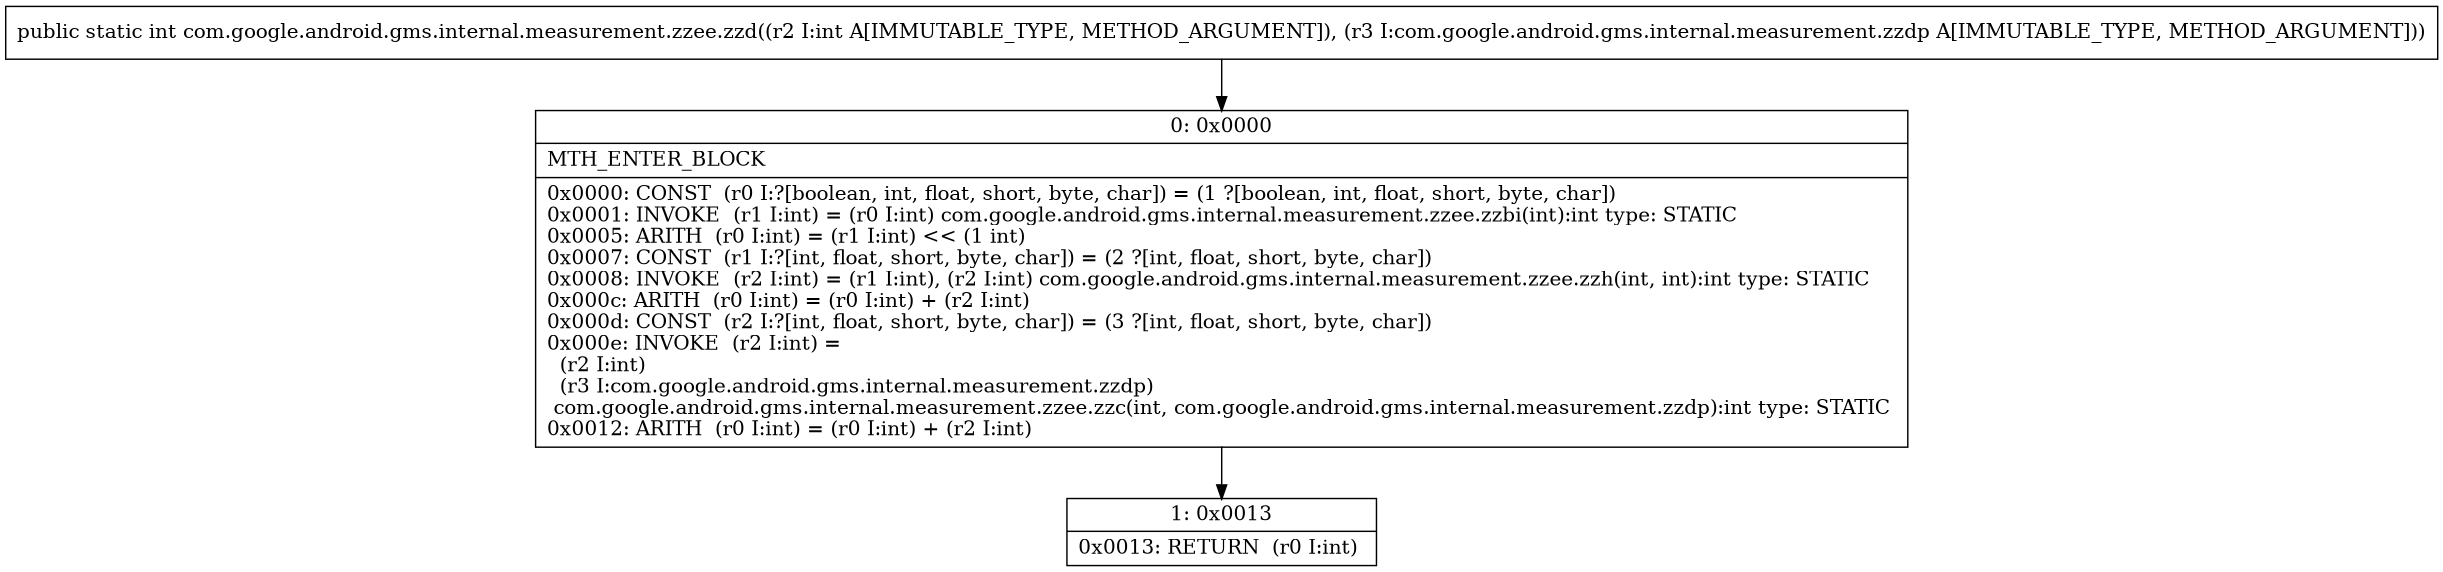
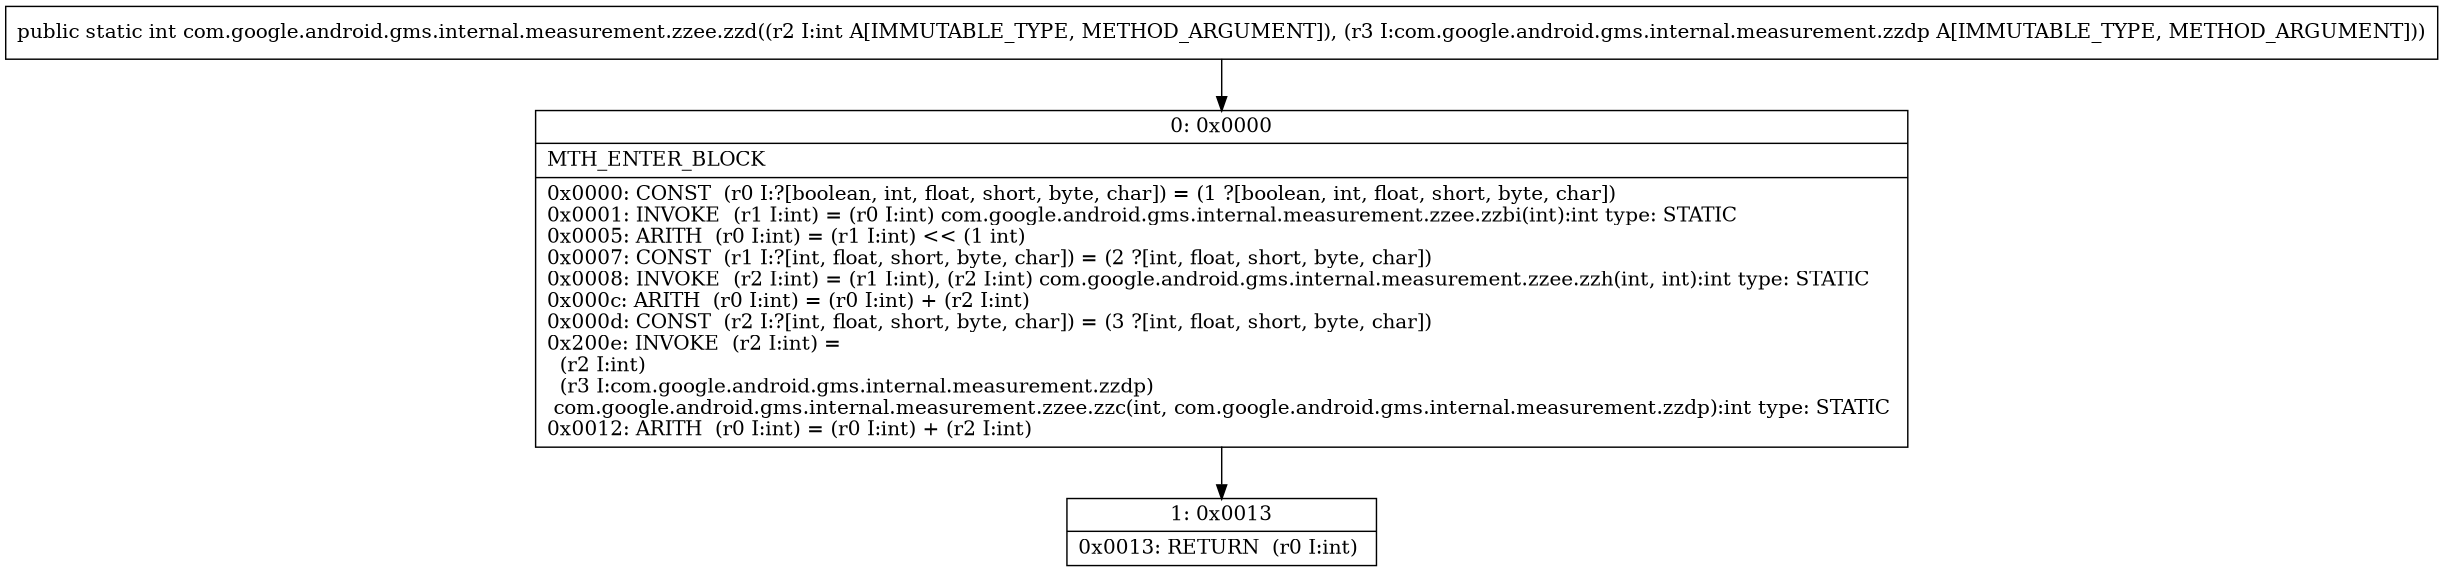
  digraph {
    node [shape=record]
-   n1 [label="{0\:\ 0x0000|MTH_ENTER_BLOCK\l|0x0000: CONST  (r0 I:?[boolean, int, float, short, byte, char]) = (1 ?[boolean, int, float, short, byte, char]) \l0x0001: INVOKE  (r1 I:int) = (r0 I:int) com.google.android.gms.internal.measurement.zzee.zzbi(int):int type: STATIC \l0x0005: ARITH  (r0 I:int) = (r1 I:int) \<\< (1 int) \l0x0007: CONST  (r1 I:?[int, float, short, byte, char]) = (2 ?[int, float, short, byte, char]) \l0x0008: INVOKE  (r2 I:int) = (r1 I:int), (r2 I:int) com.google.android.gms.internal.measurement.zzee.zzh(int, int):int type: STATIC \l0x000c: ARITH  (r0 I:int) = (r0 I:int) + (r2 I:int) \l0x000d: CONST  (r2 I:?[int, float, short, byte, char]) = (3 ?[int, float, short, byte, char]) \l0x000e: INVOKE  (r2 I:int) = \l  (r2 I:int)\l  (r3 I:com.google.android.gms.internal.measurement.zzdp)\l com.google.android.gms.internal.measurement.zzee.zzc(int, com.google.android.gms.internal.measurement.zzdp):int type: STATIC \l0x0012: ARITH  (r0 I:int) = (r0 I:int) + (r2 I:int) \l}"]
+   n1 [label="{0\:\ 0x0000|MTH_ENTER_BLOCK\l|0x0000: CONST  (r0 I:?[boolean, int, float, short, byte, char]) = (1 ?[boolean, int, float, short, byte, char]) \l0x0001: INVOKE  (r1 I:int) = (r0 I:int) com.google.android.gms.internal.measurement.zzee.zzbi(int):int type: STATIC \l0x0005: ARITH  (r0 I:int) = (r1 I:int) \<\< (1 int) \l0x0007: CONST  (r1 I:?[int, float, short, byte, char]) = (2 ?[int, float, short, byte, char]) \l0x0008: INVOKE  (r2 I:int) = (r1 I:int), (r2 I:int) com.google.android.gms.internal.measurement.zzee.zzh(int, int):int type: STATIC \l0x000c: ARITH  (r0 I:int) = (r0 I:int) + (r2 I:int) \l0x000d: CONST  (r2 I:?[int, float, short, byte, char]) = (3 ?[int, float, short, byte, char]) \l0x200e: INVOKE  (r2 I:int) = \l  (r2 I:int)\l  (r3 I:com.google.android.gms.internal.measurement.zzdp)\l com.google.android.gms.internal.measurement.zzee.zzc(int, com.google.android.gms.internal.measurement.zzdp):int type: STATIC \l0x0012: ARITH  (r0 I:int) = (r0 I:int) + (r2 I:int) \l}"]
    n2 [label="{1\:\ 0x0013|0x0013: RETURN  (r0 I:int) \l}"]
    n3 [label="{public static int com.google.android.gms.internal.measurement.zzee.zzd((r2 I:int A[IMMUTABLE_TYPE, METHOD_ARGUMENT]), (r3 I:com.google.android.gms.internal.measurement.zzdp A[IMMUTABLE_TYPE, METHOD_ARGUMENT])) }"]
    n1 -> n2
    n3 -> n1
  }
